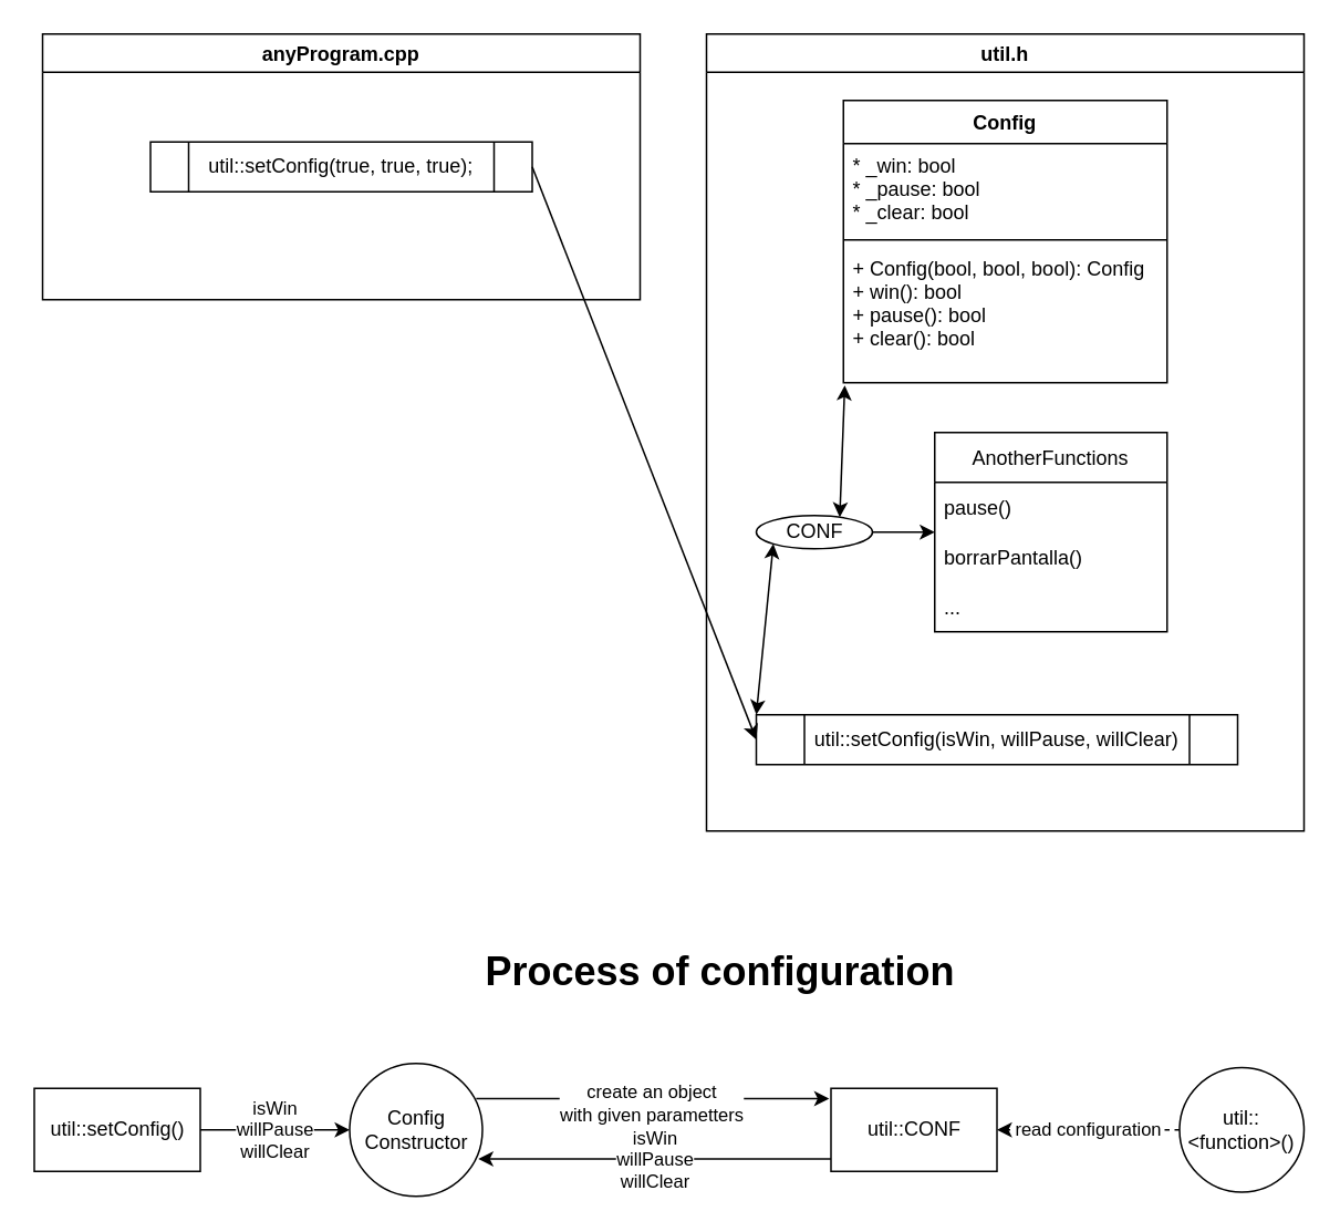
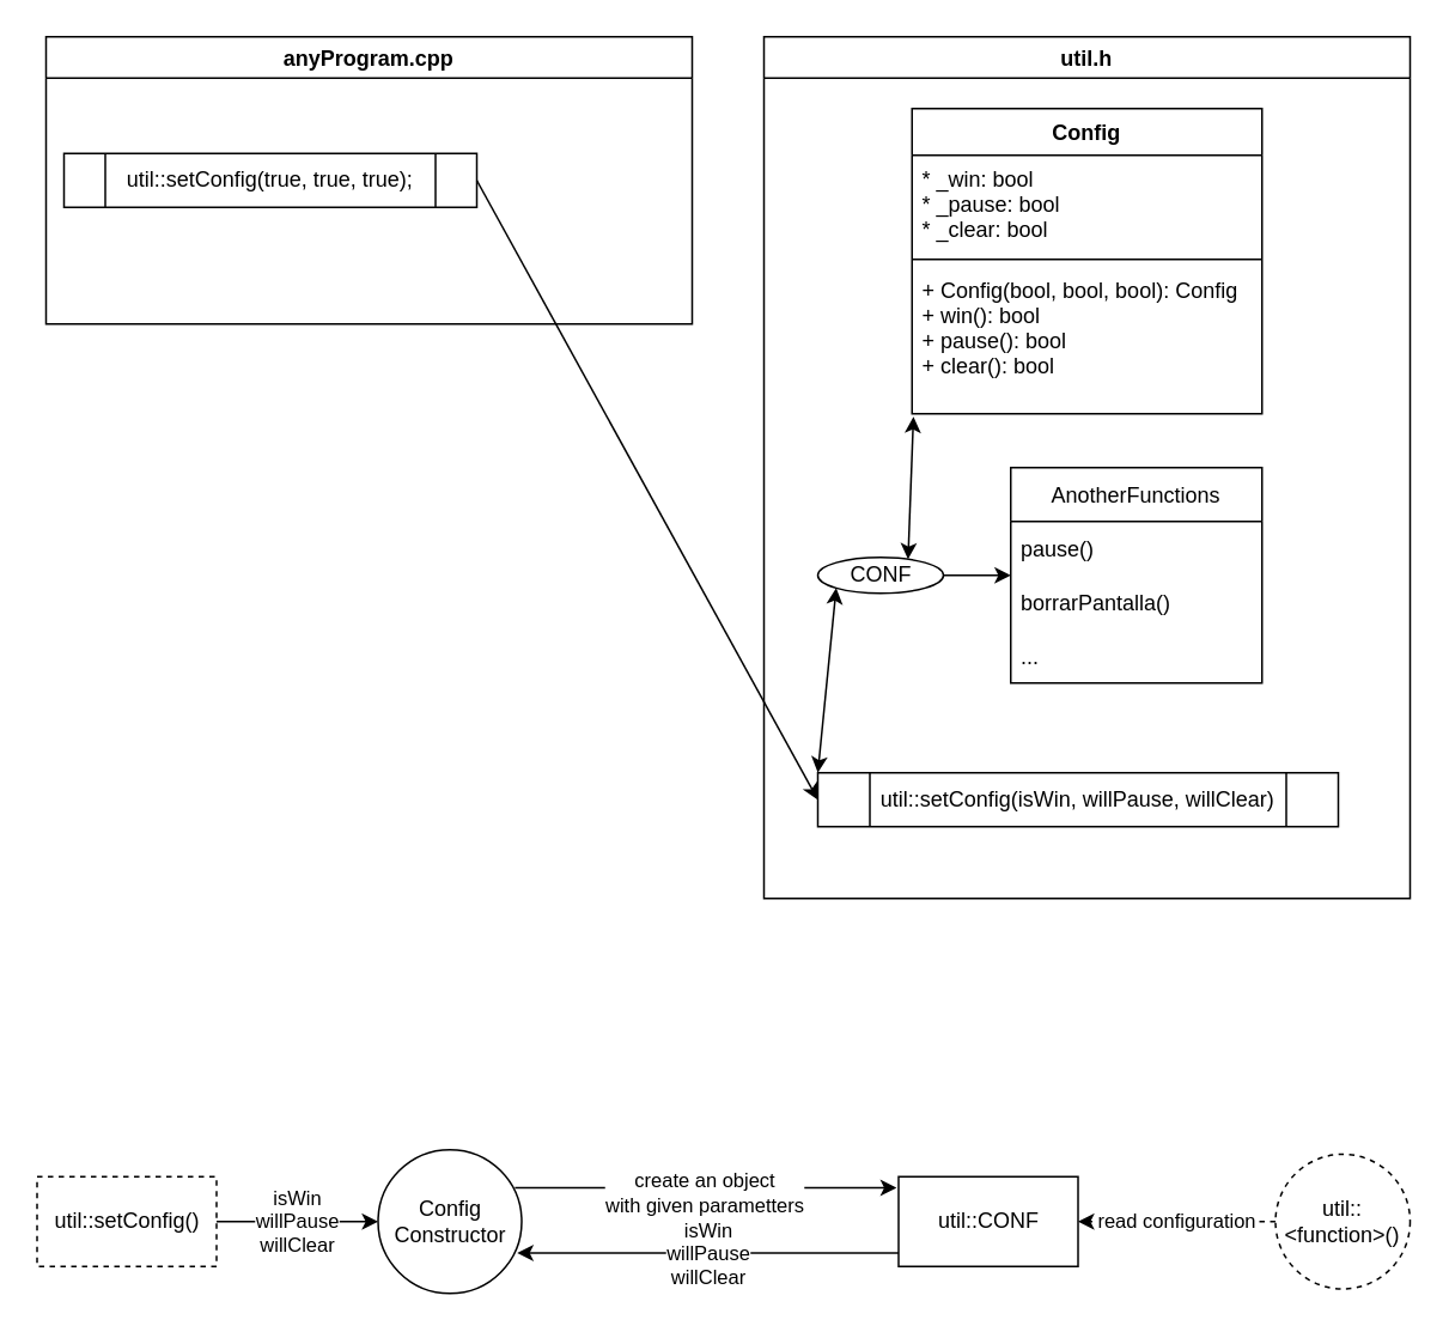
  <mxCell id="0" />
  <mxCell id="1" parent="0" />
  <mxCell id="2" value="anyProgram.cpp" style="swimlane;" parent="1" vertex="1"><mxGeometry x="25" y="20" width="360" height="160" as="geometry" /></mxCell>
- <mxCell id="3" value="util::setConfig(true, true, true);" style="shape=process;whiteSpace=wrap;html=1;backgroundOutline=1;" parent="2" vertex="1"><mxGeometry x="65" y="65" width="230" height="30" as="geometry" /></mxCell>
+ <mxCell id="3" value="util::setConfig(true, true, true);" style="shape=process;whiteSpace=wrap;html=1;backgroundOutline=1;" parent="2" vertex="1"><mxGeometry x="10" y="65" width="230" height="30" as="geometry" /></mxCell>
  <mxCell id="4" value="util.h" style="swimlane;" parent="1" vertex="1"><mxGeometry x="425" y="20" width="360" height="480" as="geometry" /></mxCell>
  <mxCell id="5" style="edgeStyle=none;rounded=0;orthogonalLoop=1;jettySize=auto;html=1;exitX=0;exitY=0;exitDx=0;exitDy=0;entryX=0;entryY=1;entryDx=0;entryDy=0;startArrow=classic;startFill=1;" parent="4" source="6" target="13" edge="1"><mxGeometry relative="1" as="geometry" /></mxCell>
  <mxCell id="6" value="util::setConfig(isWin, willPause, willClear)" style="shape=process;whiteSpace=wrap;html=1;backgroundOutline=1;" parent="4" vertex="1"><mxGeometry x="30" y="410" width="290" height="30" as="geometry" /></mxCell>
  <mxCell id="7" value="Config" style="swimlane;fontStyle=1;align=center;verticalAlign=top;childLayout=stackLayout;horizontal=1;startSize=26;horizontalStack=0;resizeParent=1;resizeParentMax=0;resizeLast=0;collapsible=1;marginBottom=0;" parent="4" vertex="1"><mxGeometry x="82.5" y="40" width="195" height="170" as="geometry" /></mxCell>
  <mxCell id="8" value="* _win: bool&#10;* _pause: bool&#10;* _clear: bool" style="text;strokeColor=none;fillColor=none;align=left;verticalAlign=top;spacingLeft=4;spacingRight=4;overflow=hidden;rotatable=0;points=[[0,0.5],[1,0.5]];portConstraint=eastwest;" parent="7" vertex="1"><mxGeometry y="26" width="195" height="54" as="geometry" /></mxCell>
  <mxCell id="9" value="" style="line;strokeWidth=1;fillColor=none;align=left;verticalAlign=middle;spacingTop=-1;spacingLeft=3;spacingRight=3;rotatable=0;labelPosition=right;points=[];portConstraint=eastwest;" parent="7" vertex="1"><mxGeometry y="80" width="195" height="8" as="geometry" /></mxCell>
  <mxCell id="10" value="+ Config(bool, bool, bool): Config&#10;+ win(): bool&#10;+ pause(): bool&#10;+ clear(): bool" style="text;strokeColor=none;fillColor=none;align=left;verticalAlign=top;spacingLeft=4;spacingRight=4;overflow=hidden;rotatable=0;points=[[0,0.5],[1,0.5]];portConstraint=eastwest;" parent="7" vertex="1"><mxGeometry y="88" width="195" height="82" as="geometry" /></mxCell>
  <mxCell id="11" style="edgeStyle=none;rounded=0;orthogonalLoop=1;jettySize=auto;html=1;exitX=0.75;exitY=0;exitDx=0;exitDy=0;entryX=0.004;entryY=1.02;entryDx=0;entryDy=0;entryPerimeter=0;startArrow=classic;startFill=1;" parent="4" source="13" target="10" edge="1"><mxGeometry relative="1" as="geometry" /></mxCell>
  <mxCell id="12" style="edgeStyle=none;rounded=0;orthogonalLoop=1;jettySize=auto;html=1;exitX=1;exitY=0.5;exitDx=0;exitDy=0;entryX=0;entryY=0.5;entryDx=0;entryDy=0;startArrow=none;startFill=0;" parent="4" source="13" target="14" edge="1"><mxGeometry relative="1" as="geometry" /></mxCell>
  <mxCell id="13" value="CONF" style="ellipse;html=1;" parent="4" vertex="1"><mxGeometry x="30" y="290" width="70" height="20" as="geometry" /></mxCell>
  <mxCell id="14" value="AnotherFunctions" style="swimlane;fontStyle=0;childLayout=stackLayout;horizontal=1;startSize=30;horizontalStack=0;resizeParent=1;resizeParentMax=0;resizeLast=0;collapsible=1;marginBottom=0;" parent="4" vertex="1"><mxGeometry x="137.5" y="240" width="140" height="120" as="geometry" /></mxCell>
  <mxCell id="15" value="pause()" style="text;strokeColor=none;fillColor=none;align=left;verticalAlign=middle;spacingLeft=4;spacingRight=4;overflow=hidden;points=[[0,0.5],[1,0.5]];portConstraint=eastwest;rotatable=0;" parent="14" vertex="1"><mxGeometry y="30" width="140" height="30" as="geometry" /></mxCell>
  <mxCell id="16" value="borrarPantalla()" style="text;strokeColor=none;fillColor=none;align=left;verticalAlign=middle;spacingLeft=4;spacingRight=4;overflow=hidden;points=[[0,0.5],[1,0.5]];portConstraint=eastwest;rotatable=0;" parent="14" vertex="1"><mxGeometry y="60" width="140" height="30" as="geometry" /></mxCell>
  <mxCell id="17" value="..." style="text;strokeColor=none;fillColor=none;align=left;verticalAlign=middle;spacingLeft=4;spacingRight=4;overflow=hidden;points=[[0,0.5],[1,0.5]];portConstraint=eastwest;rotatable=0;" parent="14" vertex="1"><mxGeometry y="90" width="140" height="30" as="geometry" /></mxCell>
  <mxCell id="18" style="rounded=0;orthogonalLoop=1;jettySize=auto;html=1;exitX=1;exitY=0.5;exitDx=0;exitDy=0;entryX=0;entryY=0.5;entryDx=0;entryDy=0;" parent="1" source="3" target="6" edge="1"><mxGeometry relative="1" as="geometry" /></mxCell>
- <mxCell id="19" value="Process of configuration" style="text;strokeColor=none;fillColor=none;html=1;fontSize=24;fontStyle=1;verticalAlign=middle;align=center;labelBackgroundColor=default;" parent="1" vertex="1"><mxGeometry x="103" y="560" width="660" height="50" as="geometry" /></mxCell>
  <mxCell id="20" value="isWin&lt;br&gt;willPause&lt;br&gt;willClear" style="rounded=0;orthogonalLoop=1;jettySize=auto;html=1;entryX=0.969;entryY=0.719;entryDx=0;entryDy=0;entryPerimeter=0;exitX=0.006;exitY=0.851;exitDx=0;exitDy=0;exitPerimeter=0;" parent="1" source="21" target="23" edge="1"><mxGeometry relative="1" as="geometry" /></mxCell>
  <mxCell id="21" value="util::CONF" style="html=1;dashed=0;whitespace=wrap;" parent="1" vertex="1"><mxGeometry x="500" y="655" width="100" height="50" as="geometry" /></mxCell>
  <mxCell id="22" value="create an object&lt;br&gt;with given parametters" style="edgeStyle=none;rounded=0;orthogonalLoop=1;jettySize=auto;html=1;exitX=0.953;exitY=0.264;exitDx=0;exitDy=0;exitPerimeter=0;entryX=-0.011;entryY=0.123;entryDx=0;entryDy=0;entryPerimeter=0;" parent="1" source="23" target="21" edge="1"><mxGeometry x="0.001" y="-2" relative="1" as="geometry"><mxPoint x="543" y="660" as="targetPoint" /><mxPoint y="1" as="offset" /></mxGeometry></mxCell>
  <mxCell id="23" value="Config&lt;br&gt;Constructor" style="shape=ellipse;html=1;dashed=0;whitespace=wrap;aspect=fixed;perimeter=ellipsePerimeter;" parent="1" vertex="1"><mxGeometry x="210" y="640" width="80" height="80" as="geometry" /></mxCell>
- <mxCell id="24" value="util::setConfig()" style="html=1;dashed=0;whitespace=wrap;" parent="1" vertex="1"><mxGeometry x="20" y="655" width="100" height="50" as="geometry" /></mxCell>
+ <mxCell id="24" value="util::setConfig()" style="html=1;dashed=1;whitespace=wrap;" parent="1" vertex="1"><mxGeometry x="20" y="655" width="100" height="50" as="geometry" /></mxCell>
  <mxCell id="25" value="isWin&lt;br&gt;willPause&lt;br&gt;willClear" style="rounded=0;orthogonalLoop=1;jettySize=auto;html=1;entryX=0;entryY=0.5;entryDx=0;entryDy=0;" parent="1" source="24" target="23" edge="1"><mxGeometry relative="1" as="geometry"><mxPoint x="193" y="670" as="sourcePoint" /><mxPoint x="313" y="670" as="targetPoint" /></mxGeometry></mxCell>
  <mxCell id="26" value="read configuration" style="edgeStyle=none;rounded=0;orthogonalLoop=1;jettySize=auto;html=1;exitX=0;exitY=0.5;exitDx=0;exitDy=0;entryX=1;entryY=0.5;entryDx=0;entryDy=0;dashed=1;" parent="1" source="27" target="21" edge="1"><mxGeometry relative="1" as="geometry" /></mxCell>
- <mxCell id="27" value="util::&amp;lt;function&amp;gt;()" style="ellipse;whiteSpace=wrap;html=1;aspect=fixed;" parent="1" vertex="1"><mxGeometry x="710" y="642.5" width="75" height="75" as="geometry" /></mxCell>
+ <mxCell id="27" value="util::&amp;lt;function&amp;gt;()" style="ellipse;whiteSpace=wrap;html=1;aspect=fixed;dashed=1;" parent="1" vertex="1"><mxGeometry x="710" y="642.5" width="75" height="75" as="geometry" /></mxCell>
